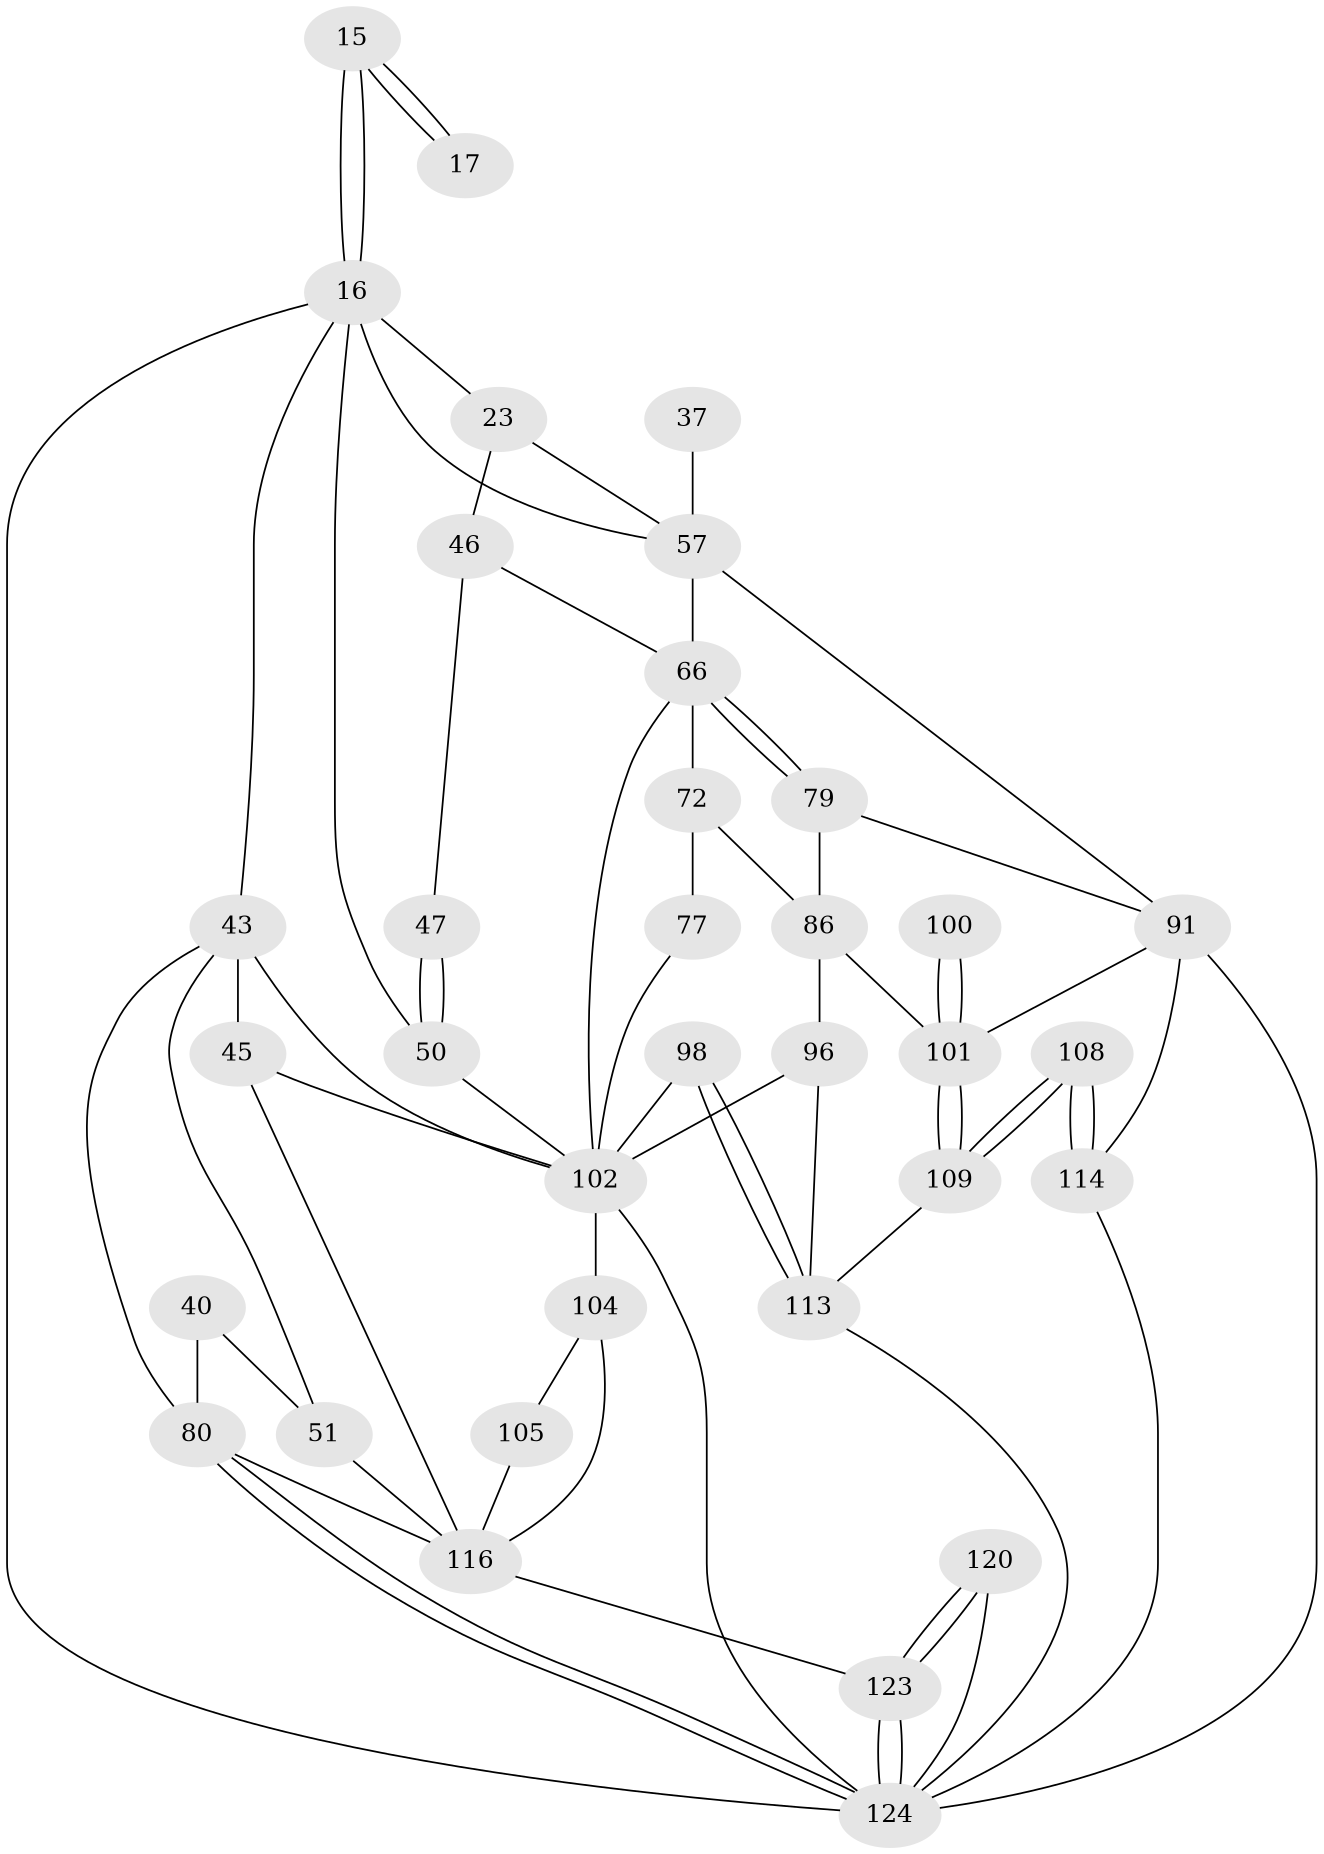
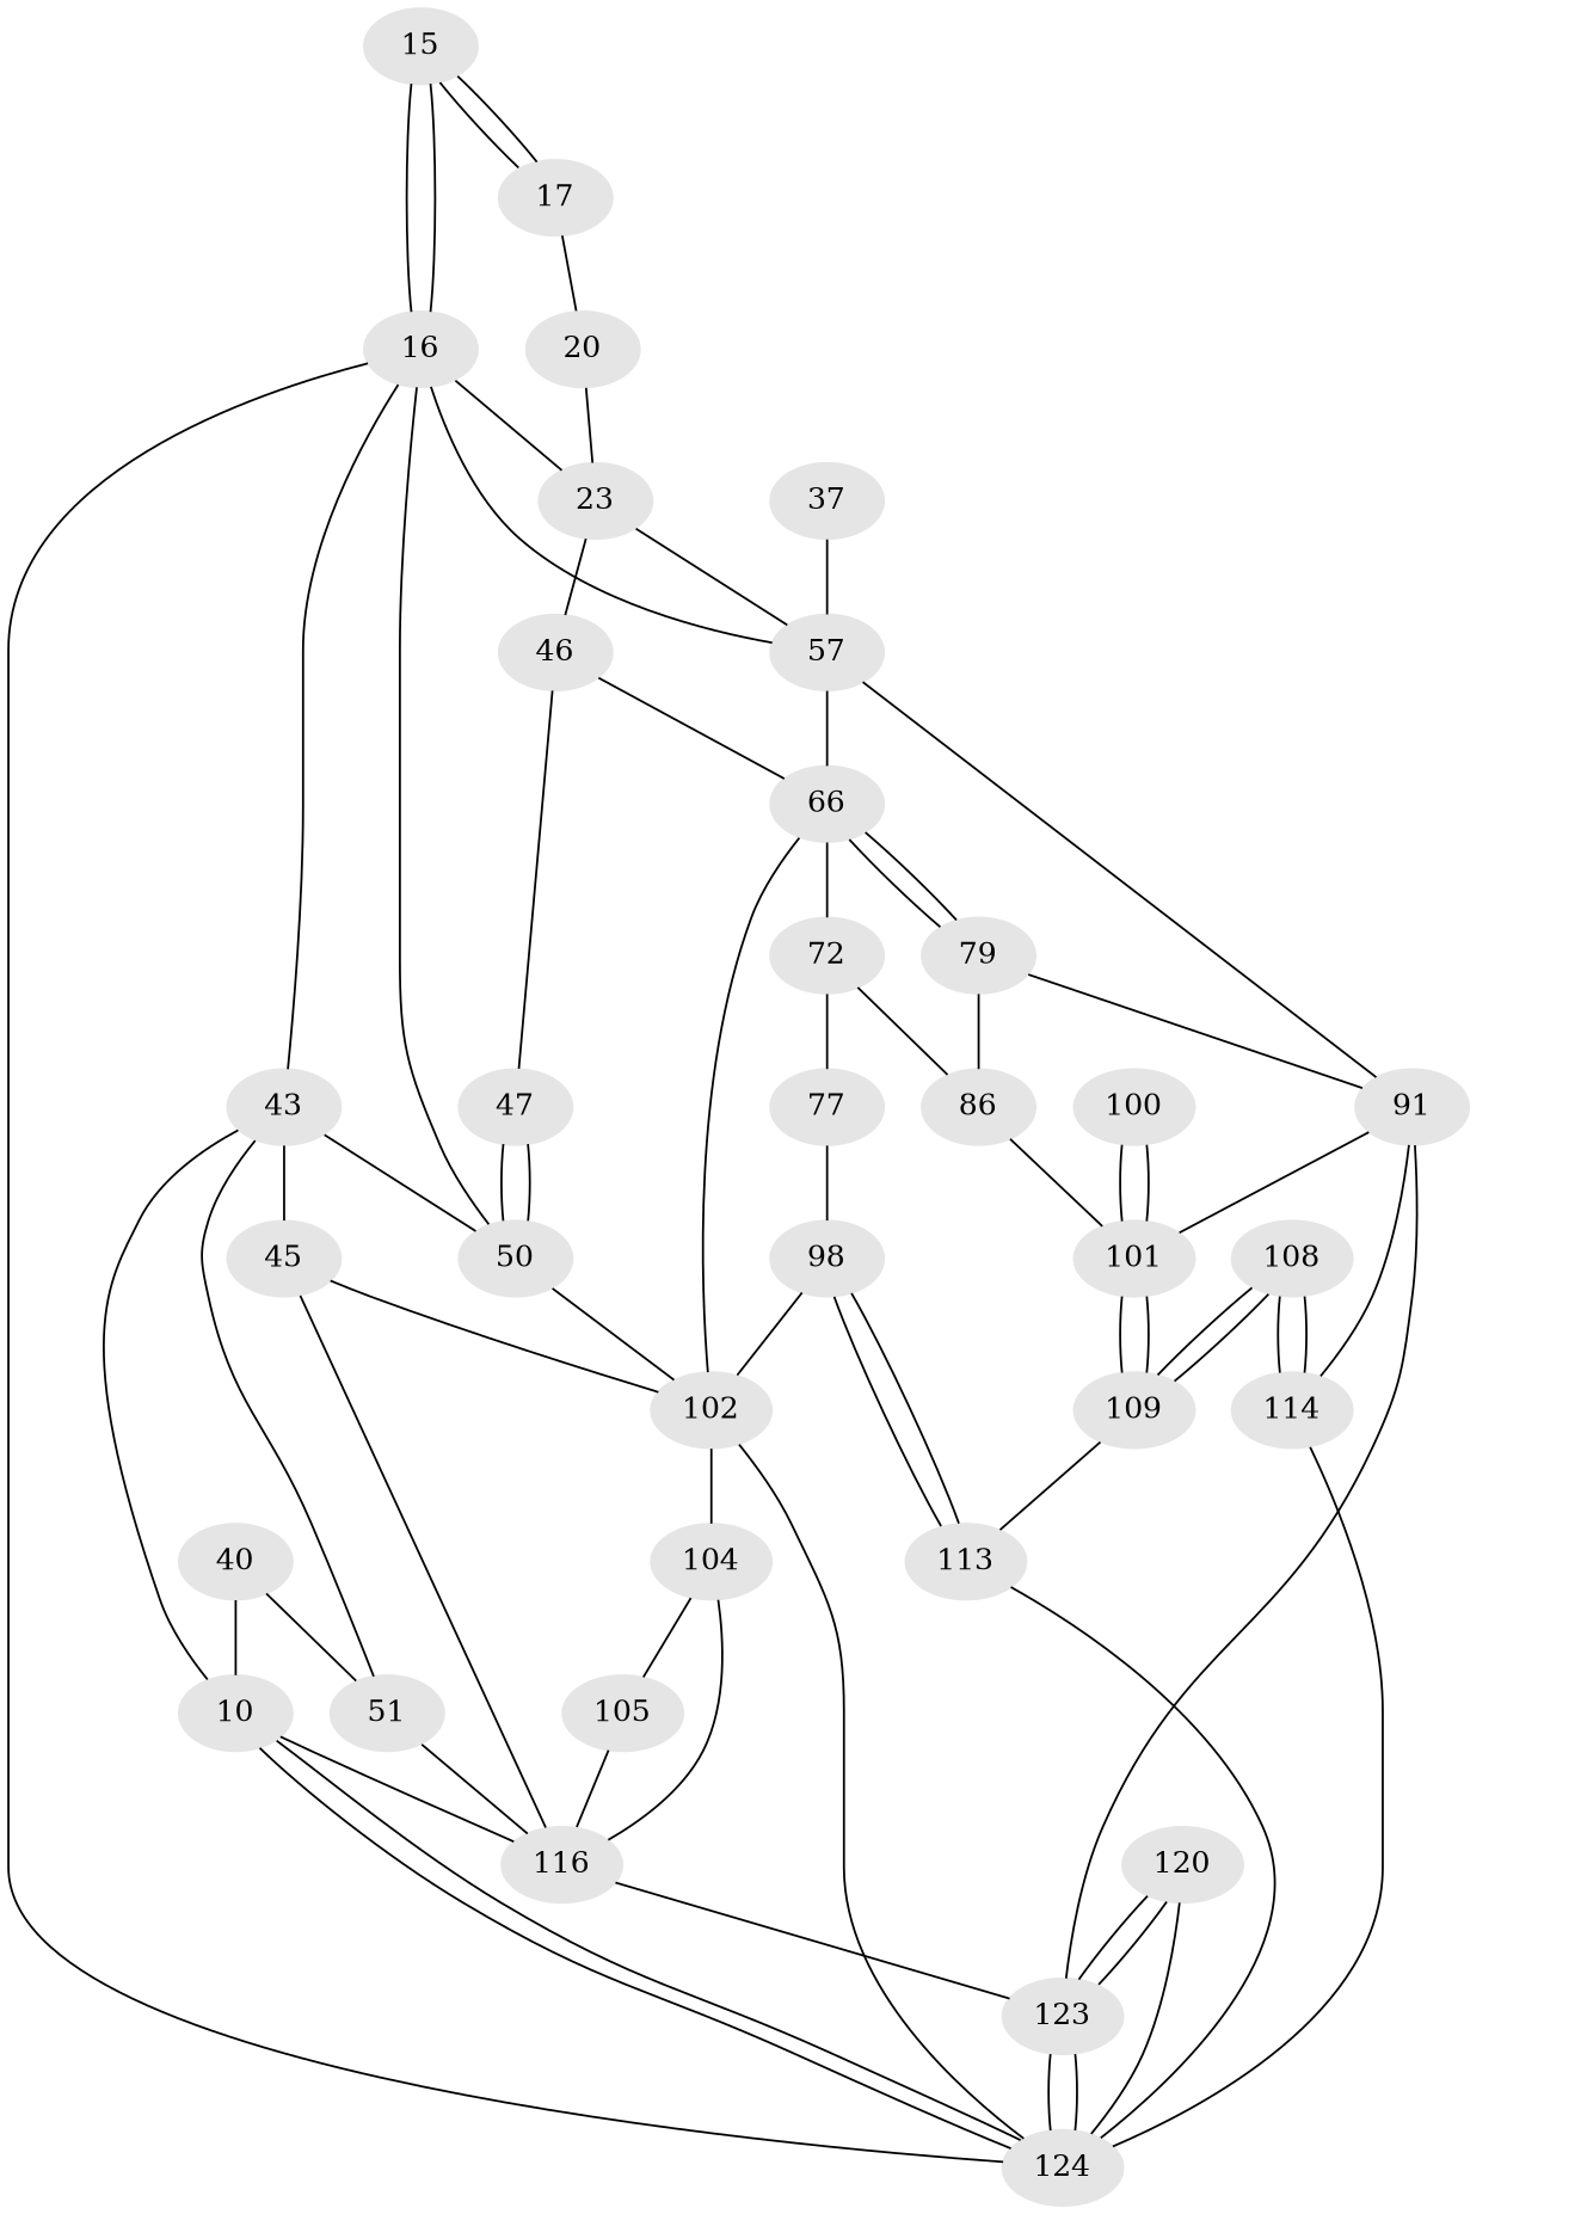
  graph {
    node [color=gray90 style=filled]
    15 [super="+12+13"]
    16 [super="+8+14"]
    17
    23 [super="+18"]
    43 [super="+9+31"]
    50 [super="+42"]
    57 [super="+39+35+38"]
    124 [super="+122+90"]
+   20 [super="+19"]
    46 [super="+25"]
    51 [super="+32+41"]
-   80 [super="+5+79"]
+   80 [super="+5+79" label=10]
    45 [super="+44"]
    102 [super="+99+65+56"]
    66 [super="+60"]
    91 [super="+74"]
    47 [super="+27"]
    37
    40 [super="+33"]
    116 [super="+112+106"]
    104 [super="+92+93+103"]
    123 [super="+118+117"]
    n23 [label=79 super="+68"]
    72 [super="+67"]
    101 [super="+84+85+89"]
    114 [super="+107"]
    86 [super="+71"]
    77 [super="+76+75"]
-   96 [super="+87"]
    113 [super="+110+97"]
    109
    100
    98
    105
    108
    120
    15 -- 16 [weight=3]
    15 -- 16
    15 -- 17 [weight=2]
    15 -- 17
    16 -- 23
    16 -- 43
    16 -- 50
    16 -- 57
    16 -- 124
+   17 -- 20
    23 -- 57
    23 -- 46
-   43 -- 102
+   43 -- 50
    43 -- 51
    43 -- 80
    43 -- 45 [weight=2]
    50 -- 102
    57 -- 66 [weight=2]
    57 -- 91 [weight=2]
+   20 -- 23
    46 -- 66
    46 -- 47 [weight=2]
    51 -- 116
    80 -- 124 [weight=3]
    80 -- 124
    80 -- 116 [weight=3]
    45 -- 102
    45 -- 116
    102 -- 124
    102 -- 104 [weight=2]
    66 -- 102
    66 -- n23 [weight=2]
    66 -- n23
    66 -- 72 [weight=3]
-   91 -- 124 [weight=2]
+   91 -- 123 [weight=2]
    91 -- 101
    91 -- 114
    47 -- 50 [weight=2]
    47 -- 50
    37 -- 57 [weight=3]
    40 -- 51 [weight=3]
    40 -- 80 [weight=2]
    116 -- 123 [weight=2]
    104 -- 116 [weight=2]
    104 -- 105 [weight=2]
    123 -- 124
    123 -- 124
    n23 -- 91
    n23 -- 86
    72 -- 86
    72 -- 77 [weight=2]
    101 -- 109
    101 -- 109
    114 -- 124
    86 -- 101 [weight=2]
-   86 -- 96
-   77 -- 102 [weight=3]
-   96 -- 102
-   96 -- 113
+   77 -- 98 [weight=3]
    113 -- 124
    109 -- 113
    100 -- 101 [weight=2]
    100 -- 101
    98 -- 102
    98 -- 113 [weight=2]
    98 -- 113
    105 -- 116
    108 -- 114 [weight=2]
    108 -- 114
    108 -- 109
    108 -- 109
    120 -- 124
    120 -- 123 [weight=2]
    120 -- 123
  }
